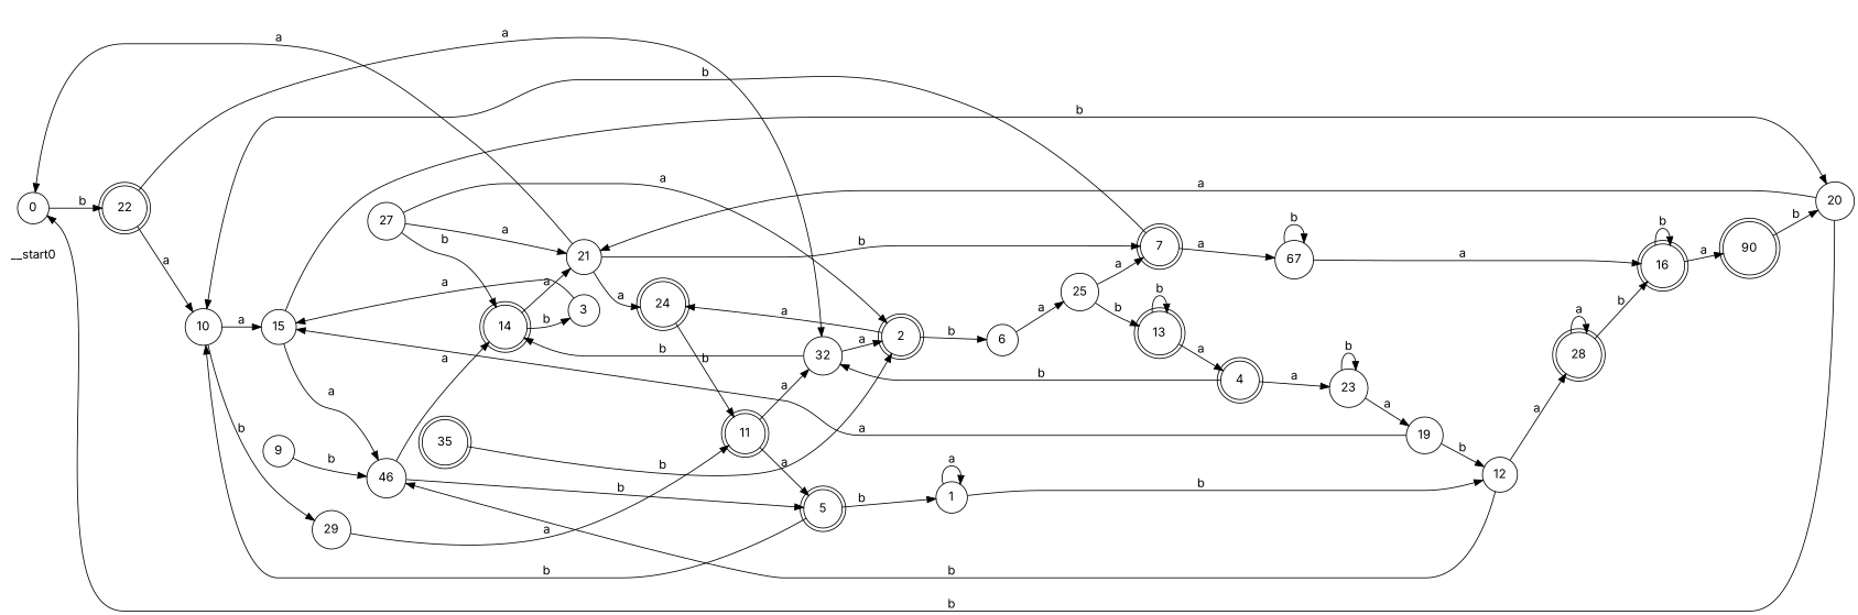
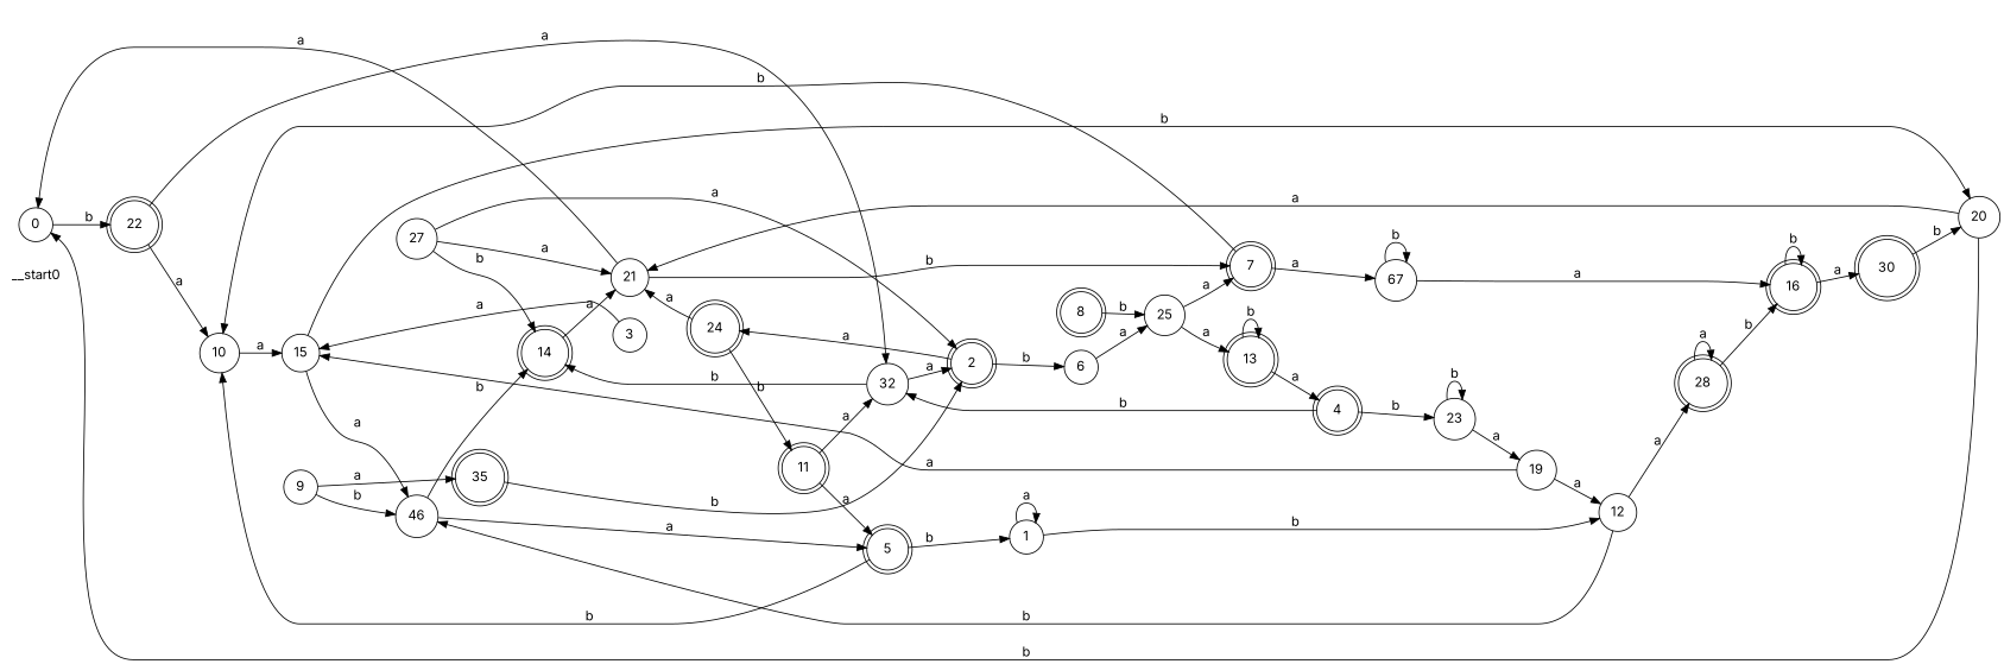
  digraph {
    fontname=Inter
    rankdir=LR
    node [fontname=Inter shape=circle color=black fillcolor=white style=filled]
    edge [fontname=Inter]
    __start0 [shape=none color="" fillcolor="" style=""]
    n2 [label=0]
    n3 [label=22 shape=doublecircle style="rounded,filled"]
    n4 [label=7 shape=doublecircle style="rounded,filled"]
    n5 [label=10]
    n6 [label=67]
    n7 [label=32]
    n8 [label=1]
    n9 [label=12]
    n10 [label=46]
    n11 [label=28 shape=doublecircle style="rounded,filled"]
    n12 [label=2 shape=doublecircle style="rounded,filled"]
    n13 [label=6]
    n14 [label=24 shape=doublecircle style="rounded,filled"]
    n15 [label=25]
    n16 [label=21]
    n17 [label=11 shape=doublecircle style="rounded,filled"]
    n18 [label=3]
    n19 [label=15]
    n20 [label=20]
    n21 [label=4 shape=doublecircle style="rounded,filled"]
    n22 [label=23]
    n23 [label=19]
    n24 [label=14 shape=doublecircle style="rounded,filled"]
    n25 [label=5 shape=doublecircle style="rounded,filled"]
-   n26 [label=29]
    n27 [label=13 shape=doublecircle style="rounded,filled"]
    n28 [label=16 shape=doublecircle style="rounded,filled"]
+   n29 [label=8 shape=doublecircle style="rounded,filled"]
    n30 [label=9]
    n31 [label=35 shape=doublecircle style="rounded,filled"]
-   n32 [label=90 shape=doublecircle style="rounded,filled"]
+   n32 [label=30 shape=doublecircle style="rounded,filled"]
    n33 [label=27]
    n2 -> n3 [label=b]
    n3 -> n5 [label=a]
    n3 -> n7 [label=a]
    n4 -> n5 [label=b]
    n4 -> n6 [label=a]
    n5 -> n19 [label=a]
-   n5 -> n26 [label=b]
    n6 -> n6 [label=b]
    n6 -> n28 [label=a]
    n7 -> n12 [label=a]
    n7 -> n24 [label=b]
    n8 -> n8 [label=a]
    n8 -> n9 [label=b]
    n9 -> n10 [label=b]
    n9 -> n11 [label=a]
-   n10 -> n24 [label=a]
-   n10 -> n25 [label=b]
+   n10 -> n24 [label=b]
+   n10 -> n25 [label=a]
    n11 -> n11 [label=a]
    n11 -> n28 [label=b]
    n12 -> n13 [label=b]
    n12 -> n14 [label=a]
    n13 -> n15 [label=a]
-   n16 -> n14 [label=a]
+   n14 -> n16 [label=a]
    n14 -> n17 [label=b]
    n15 -> n4 [label=a]
-   n15 -> n27 [label=b]
+   n15 -> n27 [label=a]
    n16 -> n2 [label=a]
    n16 -> n4 [label=b]
    n17 -> n7 [label=a]
    n17 -> n25 [label=a]
    n18 -> n19 [label=a]
    n19 -> n10 [label=a]
    n19 -> n20 [label=b]
    n20 -> n2 [label=b]
    n20 -> n16 [label=a]
    n21 -> n7 [label=b]
-   n21 -> n22 [label=a]
+   n21 -> n22 [label=b]
    n22 -> n22 [label=b]
    n22 -> n23 [label=a]
-   n23 -> n9 [label=b]
+   n23 -> n9 [label=a]
    n23 -> n19 [label=a]
    n24 -> n16 [label=a]
-   n24 -> n18 [label=b]
    n25 -> n5 [label=b]
    n25 -> n8 [label=b]
-   n26 -> n17 [label=a]
    n27 -> n21 [label=a]
    n27 -> n27 [label=b]
    n28 -> n28 [label=b]
    n28 -> n32 [label=a]
+   n29 -> n15 [label=b]
    n30 -> n10 [label=b]
+   n30 -> n31 [label=a]
    n31 -> n12 [label=b]
    n32 -> n20 [label=b]
    n33 -> n12 [label=a]
    n33 -> n16 [label=a]
    n33 -> n24 [label=b]
  }
